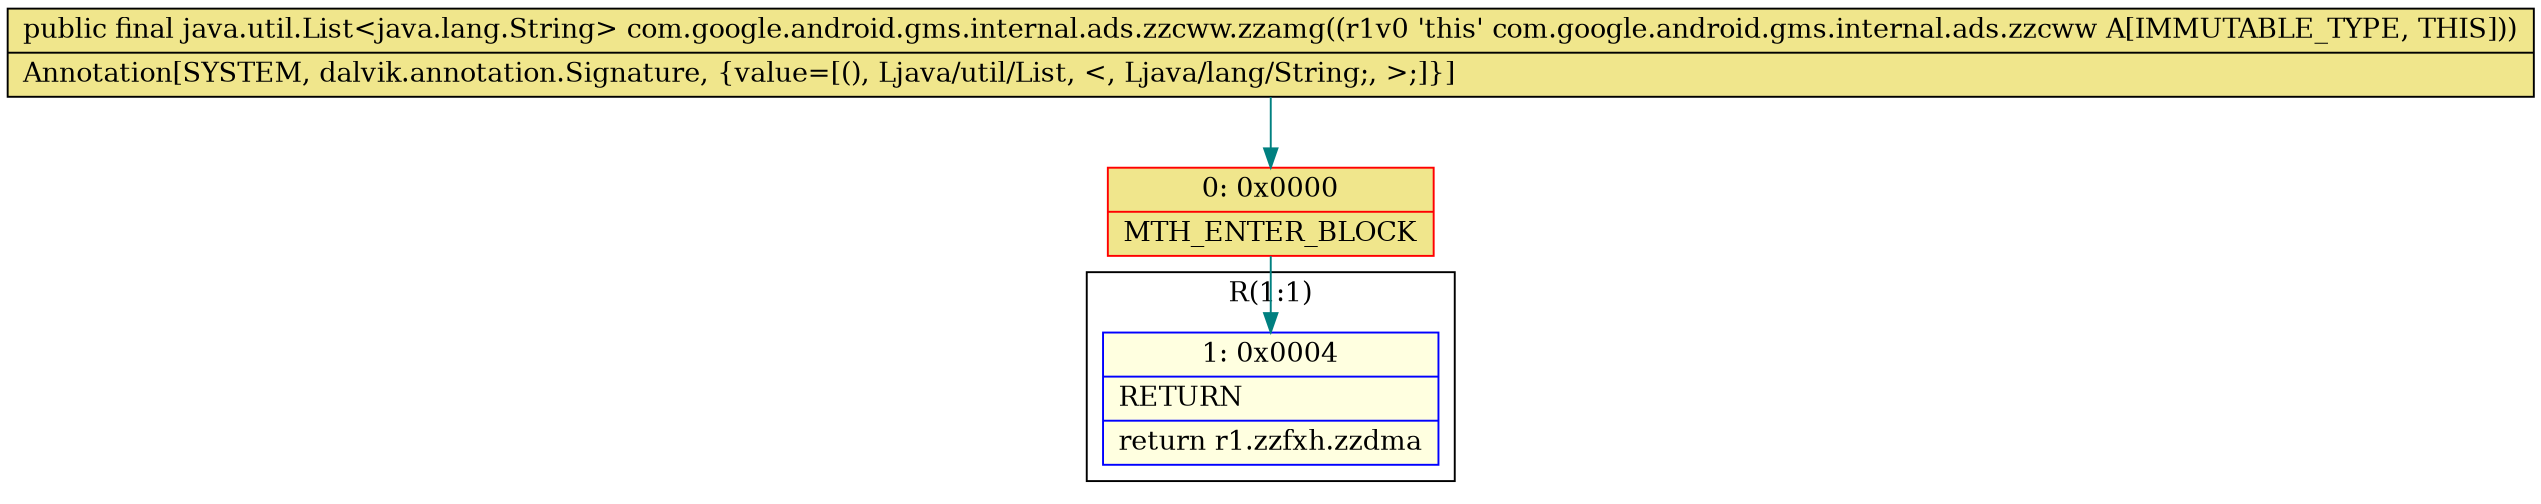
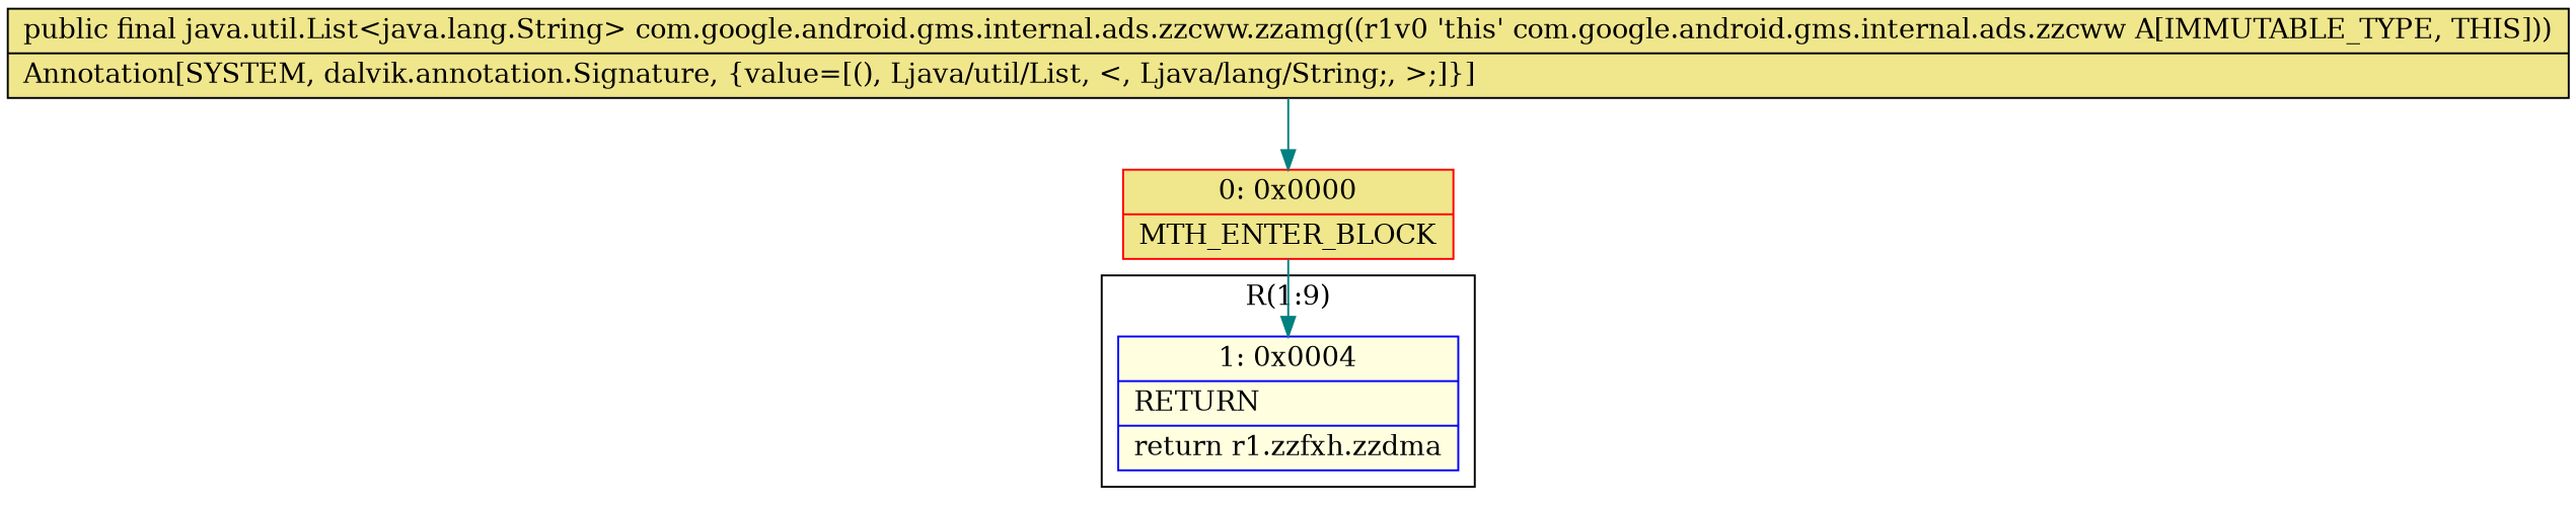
  digraph {
    node [shape=record style=filled fillcolor=khaki]
    edge [color=teal]
    n1 [color=blue label="{1\:\ 0x0004|RETURN\l|return r1.zzfxh.zzdma\l}" fillcolor=lightyellow]
    n2 [color=red label="{0\:\ 0x0000|MTH_ENTER_BLOCK\l}"]
    n3 [label="{public final java.util.List\<java.lang.String\> com.google.android.gms.internal.ads.zzcww.zzamg((r1v0 'this' com.google.android.gms.internal.ads.zzcww A[IMMUTABLE_TYPE, THIS]))  | Annotation[SYSTEM, dalvik.annotation.Signature, \{value=[(), Ljava\/util\/List, \<, Ljava\/lang\/String;, \>;]\}]\l}"]
    subgraph cluster_1 {
-     label="R(1:1)"
+     label="R(1:9)"
      n1
    }
    n2 -> n1
    n3 -> n2
  }
